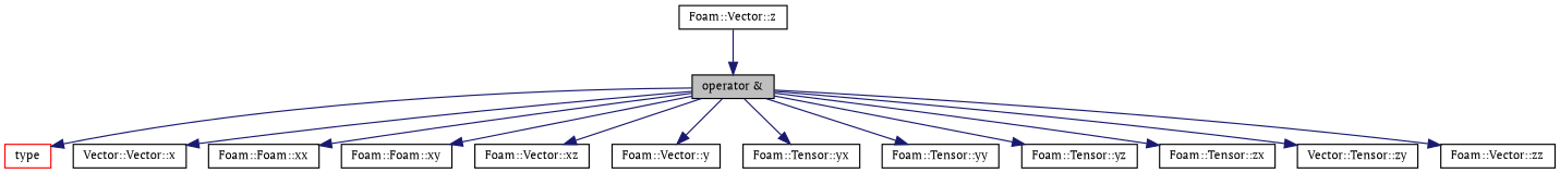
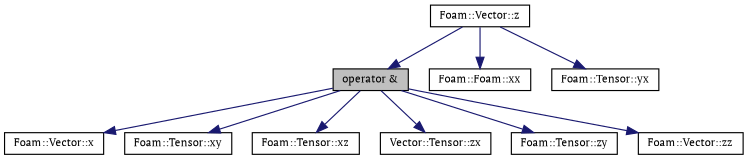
  digraph {
    fontname="PT Serif"
    rankdir=TB
    node [color=black fontname="PT Serif" fontsize=10 shape=record]
    edge [color=midnightblue fontname="PT Serif" fontsize=10 labelfontname=Helvetica labelfontsize=10 style=solid]
    n1 [fillcolor=grey75 fontcolor=black height=0.2 label="operator &" style=filled width=0.4]
-   n2 [color=red height=0.2 label=type width=0.4]
-   n3 [height=0.2 label="Vector::Vector::x" width=0.4]
+   n3 [height=0.2 label="Foam::Vector::x" width=0.4]
    n4 [height=0.2 label="Foam::Foam::xx" width=0.4]
-   n5 [height=0.2 label="Foam::Foam::xy" width=0.4]
-   n6 [height=0.2 label="Foam::Vector::xz" width=0.4]
-   n7 [height=0.2 label="Foam::Vector::y" width=0.4]
+   n5 [height=0.2 label="Foam::Tensor::xy" width=0.4]
+   n6 [height=0.2 label="Foam::Tensor::xz" width=0.4]
    n8 [height=0.2 label="Foam::Tensor::yx" width=0.4]
-   n9 [height=0.2 label="Foam::Tensor::yy" width=0.4]
-   n10 [height=0.2 label="Foam::Tensor::yz" width=0.4]
-   n11 [height=0.2 label="Foam::Tensor::zx" width=0.4]
-   n12 [height=0.2 label="Vector::Tensor::zy" width=0.4]
+   n11 [height=0.2 label="Vector::Tensor::zx" width=0.4]
+   n12 [height=0.2 label="Foam::Tensor::zy" width=0.4]
    n13 [height=0.2 label="Foam::Vector::zz" width=0.4]
    n14 [height=0.2 label="Foam::Vector::z" width=0.4]
-   n1 -> n2
    n1 -> n3
-   n1 -> n4
+   n14 -> n4
    n1 -> n5
    n1 -> n6
-   n1 -> n7
-   n1 -> n8
-   n1 -> n9
-   n1 -> n10
+   n14 -> n8
    n1 -> n11
    n1 -> n12
    n1 -> n13
    n14 -> n1
  }
